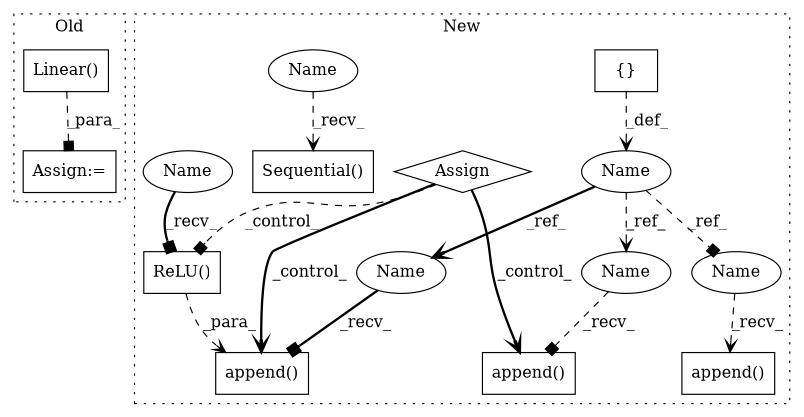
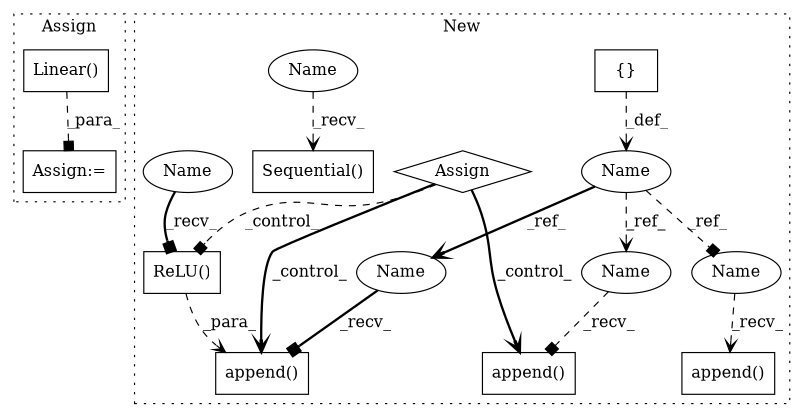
  digraph {
    node [a=75 l=6 s=1397 shape=box]
    edge [arrowhead=vee style=dashed]
    n1 [l="10,1" label="Linear()" s="1330,1382"]
    n2 [a=68 l=3 label="Assign:=" s=1327]
    n3 [l="14,1" label="append()" s="1323,1369"]
    n4 [a=107 l="4,14" label=Assign s="1274,1309" shape=diamond]
    n5 [l="14,1" label="append()" s="1383,1406"]
    n6 [a=87 label=Name s=1224 shape=ellipse]
    n7 [a=59 l="2,1" label="{}" s="1233,1233"]
    n8 [l="14,1" label="append()" s="1451,1495"]
    n9 [l=9 label="ReLU()"]
    n10 [l="14,7" label="Sequential()" s="1519,1534"]
    n11 [a=87 l=2 label=Name s=1519 shape=ellipse]
    n12 [a=87 l=2 label=Name shape=ellipse]
    n13 [a=87 label=Name s=1451 shape=ellipse]
    n14 [a=87 label=Name s=1383 shape=ellipse]
    n15 [a=87 label=Name s=1323 shape=ellipse]
    subgraph cluster_1 {
-     label=Old
+     label=Assign
      style=dotted
      n1
      n2
    }
    subgraph cluster_2 {
      label=New
      style=dotted
      n3
      n4
      n5
      n6
      n7
      n8
      n9
      n10
      n11
      n12
      n13
      n14
      n15
    }
    n1 -> n2 [arrowhead=box label=_para_]
    n4 -> n3 [label=_control_ style=bold]
    n4 -> n5 [label=_control_ style=bold]
    n4 -> n9 [arrowhead=box label=_control_]
    n6 -> n13 [arrowhead=box label=_ref_]
    n6 -> n14 [label=_ref_ style=bold]
    n6 -> n15 [label=_ref_]
    n7 -> n6 [label=_def_]
    n9 -> n5 [label=_para_]
    n11 -> n10 [label=_recv_]
    n12 -> n9 [arrowhead=box label=_recv_ style=bold]
    n13 -> n8 [label=_recv_]
    n14 -> n5 [arrowhead=box label=_recv_ style=bold]
    n15 -> n3 [arrowhead=box label=_recv_]
  }
